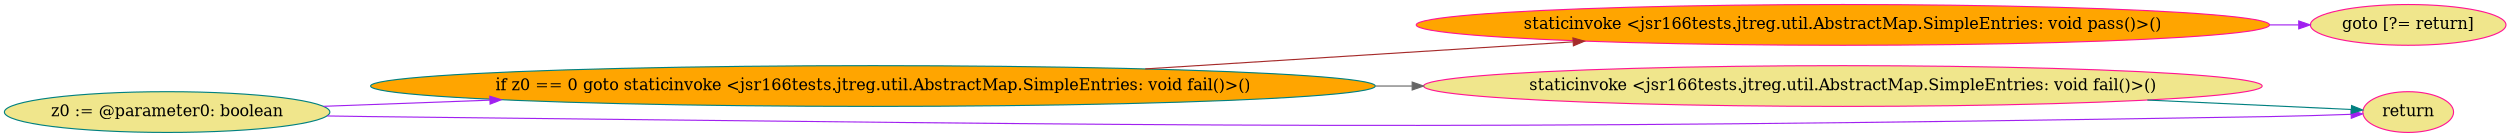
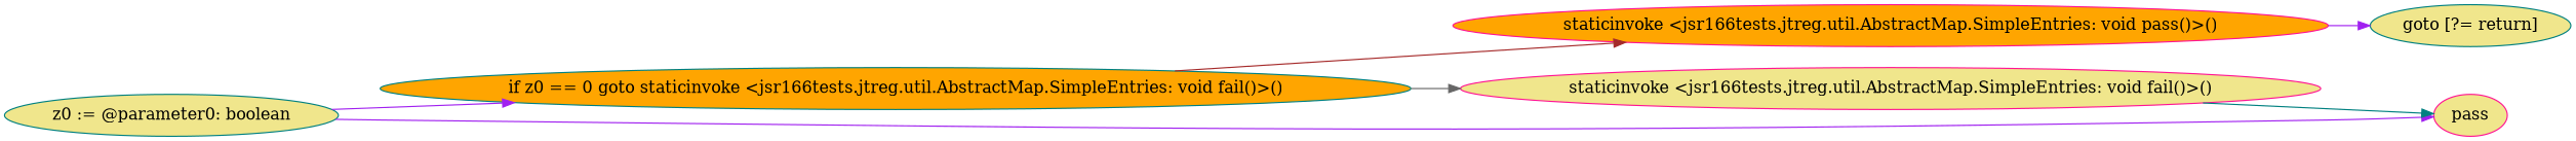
  digraph {
    rankdir=LR
    node [color=teal fillcolor=khaki style=filled]
    edge [color=purple]
    "if z0 == 0 goto staticinvoke <jsr166tests.jtreg.util.AbstractMap.SimpleEntries: void fail()>()" [fillcolor=orange]
    "z0 := @parameter0: boolean"
-   return [color=deeppink]
+   return [color=deeppink label=pass]
    "staticinvoke <jsr166tests.jtreg.util.AbstractMap.SimpleEntries: void pass()>()" [color=deeppink fillcolor=orange]
    "staticinvoke <jsr166tests.jtreg.util.AbstractMap.SimpleEntries: void fail()>()" [color=deeppink]
-   "goto [?= return]" [color=deeppink]
+   "goto [?= return]"
    "if z0 == 0 goto staticinvoke <jsr166tests.jtreg.util.AbstractMap.SimpleEntries: void fail()>()" -> "staticinvoke <jsr166tests.jtreg.util.AbstractMap.SimpleEntries: void pass()>()" [color=brown]
    "if z0 == 0 goto staticinvoke <jsr166tests.jtreg.util.AbstractMap.SimpleEntries: void fail()>()" -> "staticinvoke <jsr166tests.jtreg.util.AbstractMap.SimpleEntries: void fail()>()" [color=gray40]
    "z0 := @parameter0: boolean" -> "if z0 == 0 goto staticinvoke <jsr166tests.jtreg.util.AbstractMap.SimpleEntries: void fail()>()"
    "z0 := @parameter0: boolean" -> return
    "staticinvoke <jsr166tests.jtreg.util.AbstractMap.SimpleEntries: void pass()>()" -> "goto [?= return]"
    "staticinvoke <jsr166tests.jtreg.util.AbstractMap.SimpleEntries: void fail()>()" -> return [color=teal]
  }
